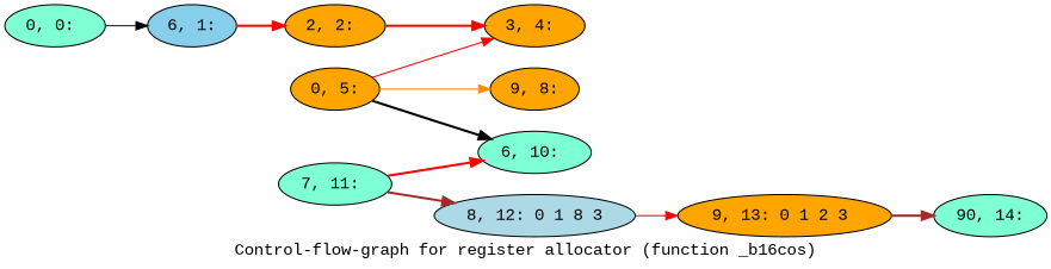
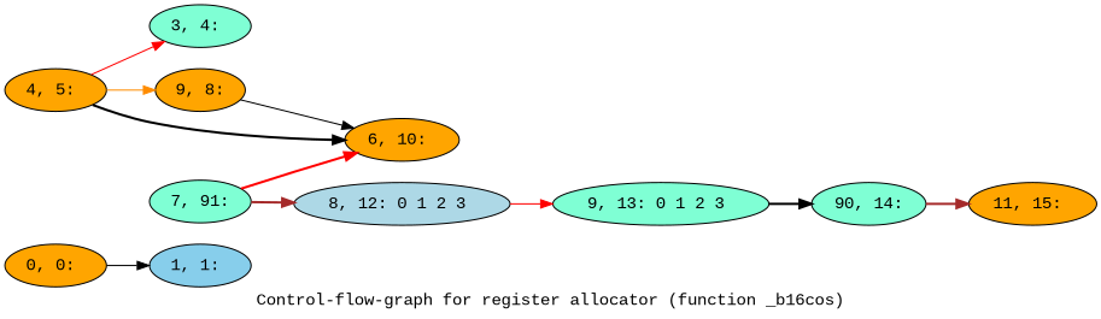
  digraph {
    fontname="Liberation Mono"
    label="Control-flow-graph for register allocator (function _b16cos)"
    rankdir=LR
    node [fillcolor=aquamarine fontname="Liberation Mono" style=filled]
    edge [color=red fontname="Liberation Mono" style=bold]
-   n1 [label="0, 0: "]
-   n2 [fillcolor=skyblue label="6, 1:"]
-   n3 [fillcolor=orange label="2, 2: "]
-   n4 [fillcolor=orange label="3, 4: "]
-   n5 [fillcolor=orange label="0, 5:"]
+   n1 [fillcolor=orange label="0, 0: "]
+   n2 [fillcolor=skyblue label="1, 1: "]
+   n4 [label="3, 4: "]
+   n5 [fillcolor=orange label="4, 5: "]
    n6 [fillcolor=orange label="9, 8:"]
-   n7 [label="6, 10: "]
-   n8 [label="7, 11: "]
-   n9 [fillcolor=lightblue label="8, 12: 0 1 8 3"]
-   n10 [fillcolor=orange label="9, 13: 0 1 2 3 "]
+   n7 [fillcolor=orange label="6, 10: "]
+   n8 [label="7, 91:"]
+   n9 [fillcolor=lightblue label="8, 12: 0 1 2 3 "]
+   n10 [label="9, 13: 0 1 2 3 "]
    n11 [label="90, 14:"]
+   n12 [fillcolor=orange label="11, 15: "]
    n1 -> n2 [color=black style=solid]
-   n2 -> n3
-   n3 -> n4
    n5 -> n4 [style=solid]
    n5 -> n6 [color=darkorange style=solid]
    n5 -> n7 [color=black]
+   n6 -> n7 [color=black style=solid]
    n8 -> n7
    n8 -> n9 [color=brown]
    n9 -> n10 [style=solid]
-   n10 -> n11 [color=brown]
+   n10 -> n11 [color=black]
+   n11 -> n12 [color=brown]
  }
